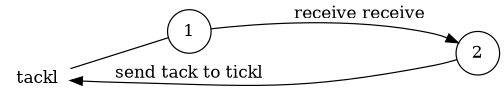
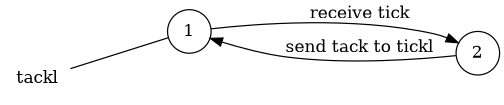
  digraph {
    rankdir=LR
    node [shape=circle]
    n1 [label=tackl shape=plaintext]
    n2 [label=1]
    n3 [label=2]
    n1 -> n2 [arrowhead=none]
-   n2 -> n3 [label="receive receive"]
-   n3 -> n1 [label="send tack to tickl"]
+   n2 -> n3 [label="receive tick"]
+   n3 -> n2 [label="send tack to tickl"]
  }
